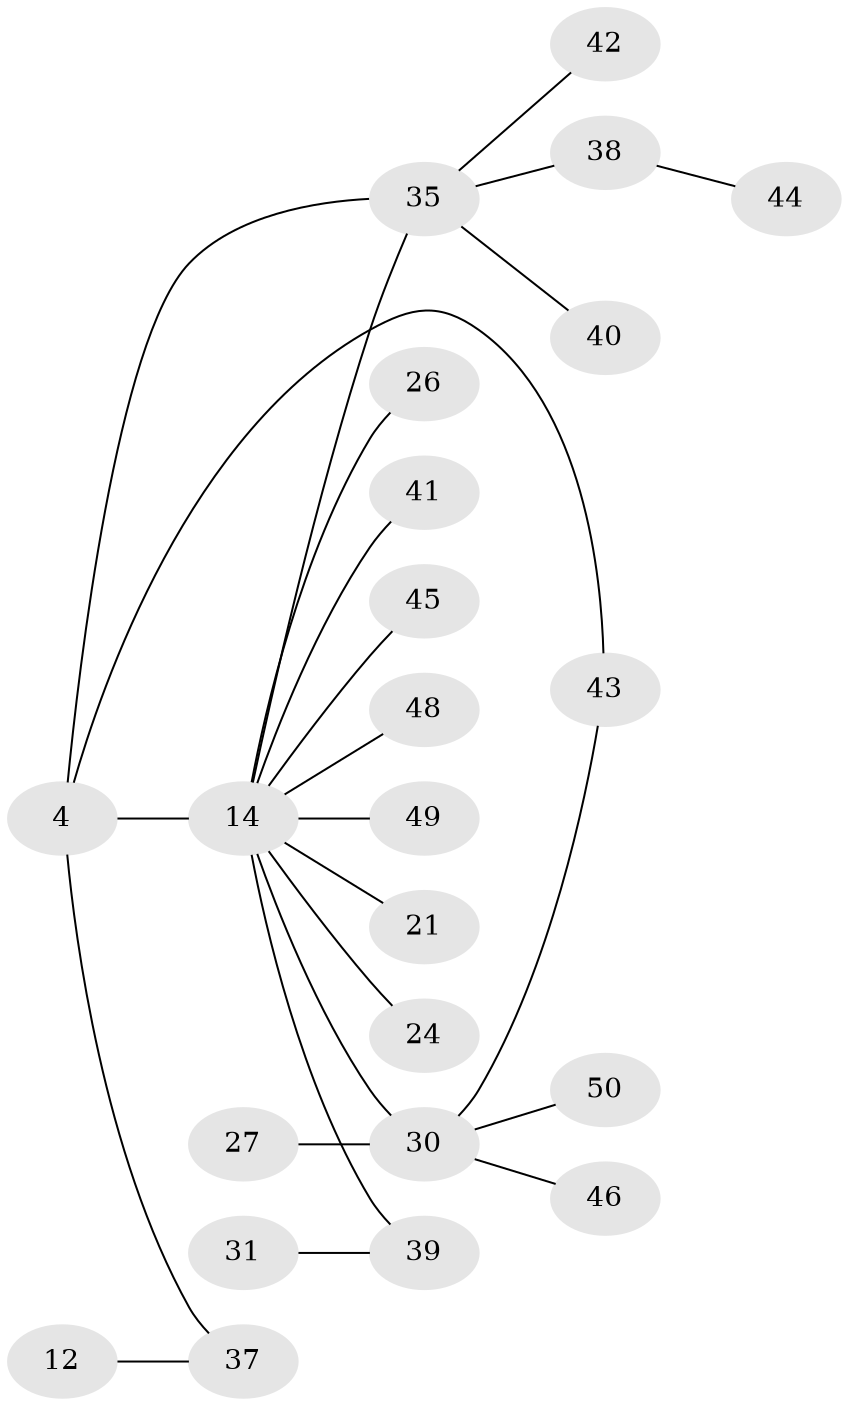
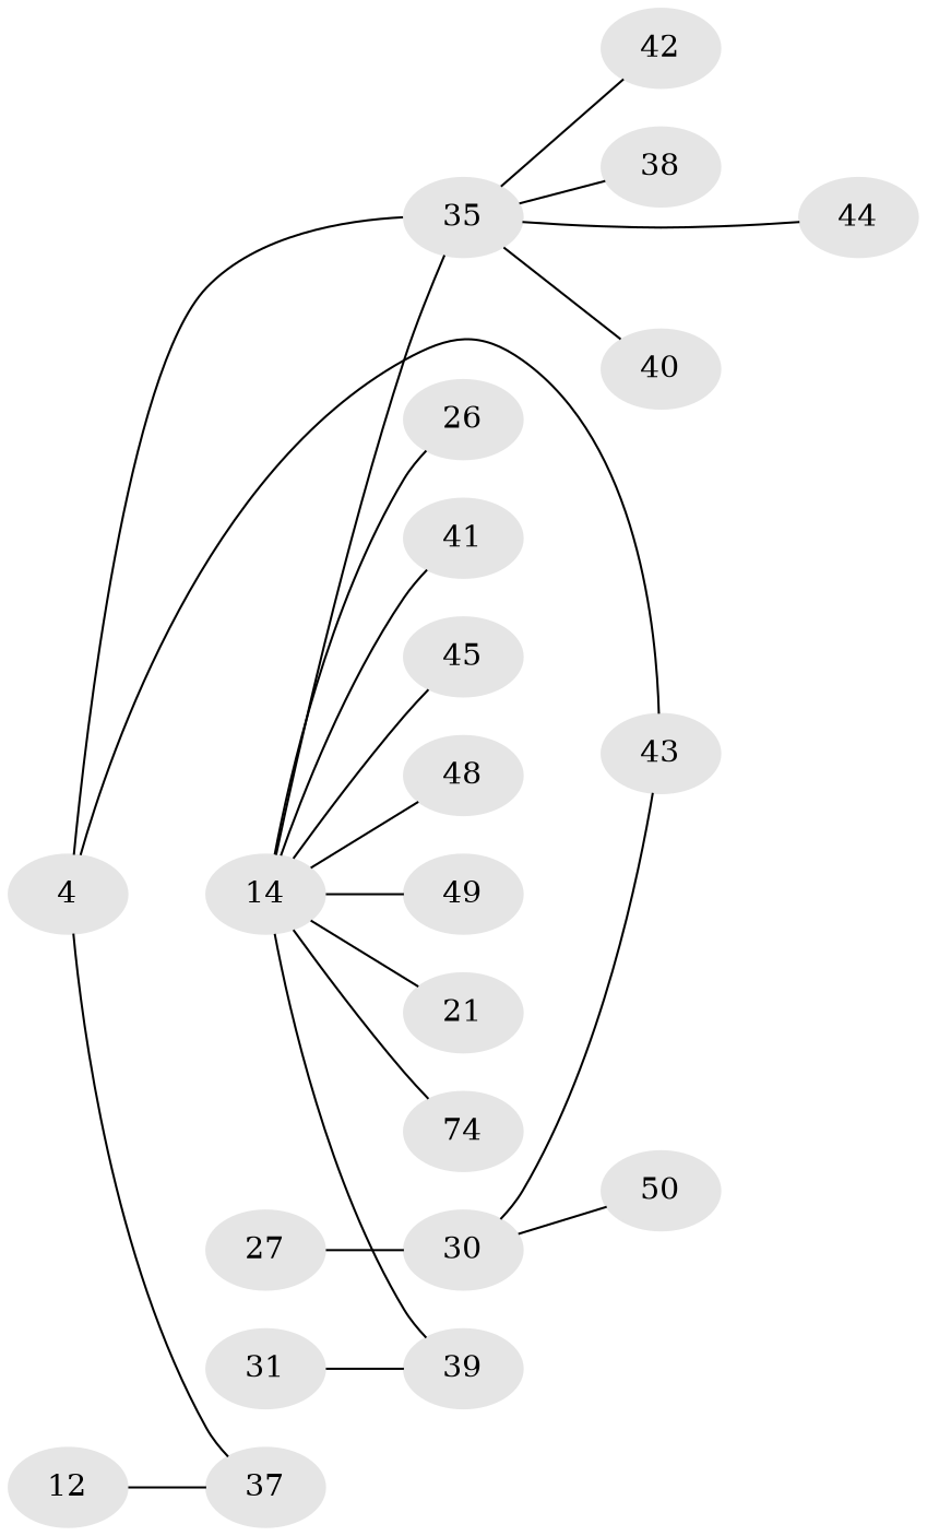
  graph {
    rankdir=LR
    node [color=gray90 style=filled]
    4 [super="+2"]
    14 [super="+1+10"]
    35 [super="+8+11+20"]
    37 [super="+15+22"]
    43 [super="+33"]
    21
-   24
+   24 [label=74]
    26
    30 [super="+28+6"]
    39 [super="+29"]
    41 [super="+23+36"]
    45
    48
    49
    38
    40
    42
    44 [super="+32"]
    12
-   46
    50 [super="+34"]
    27 [super="+25"]
    31
-   4 -- 14 [weight=3]
    4 -- 35 [weight=2]
    4 -- 37
    4 -- 43
    14 -- 35 [weight=2]
    14 -- 21
    14 -- 24
    14 -- 26
-   14 -- 30 [weight=4]
    14 -- 39 [weight=2]
    14 -- 41
    14 -- 45
    14 -- 48
    14 -- 49 [weight=2]
    35 -- 38
    35 -- 40
    35 -- 42
-   38 -- 44
+   35 -- 44
    30 -- 43
-   30 -- 46
    30 -- 50
    12 -- 37
    27 -- 30
    31 -- 39
  }
